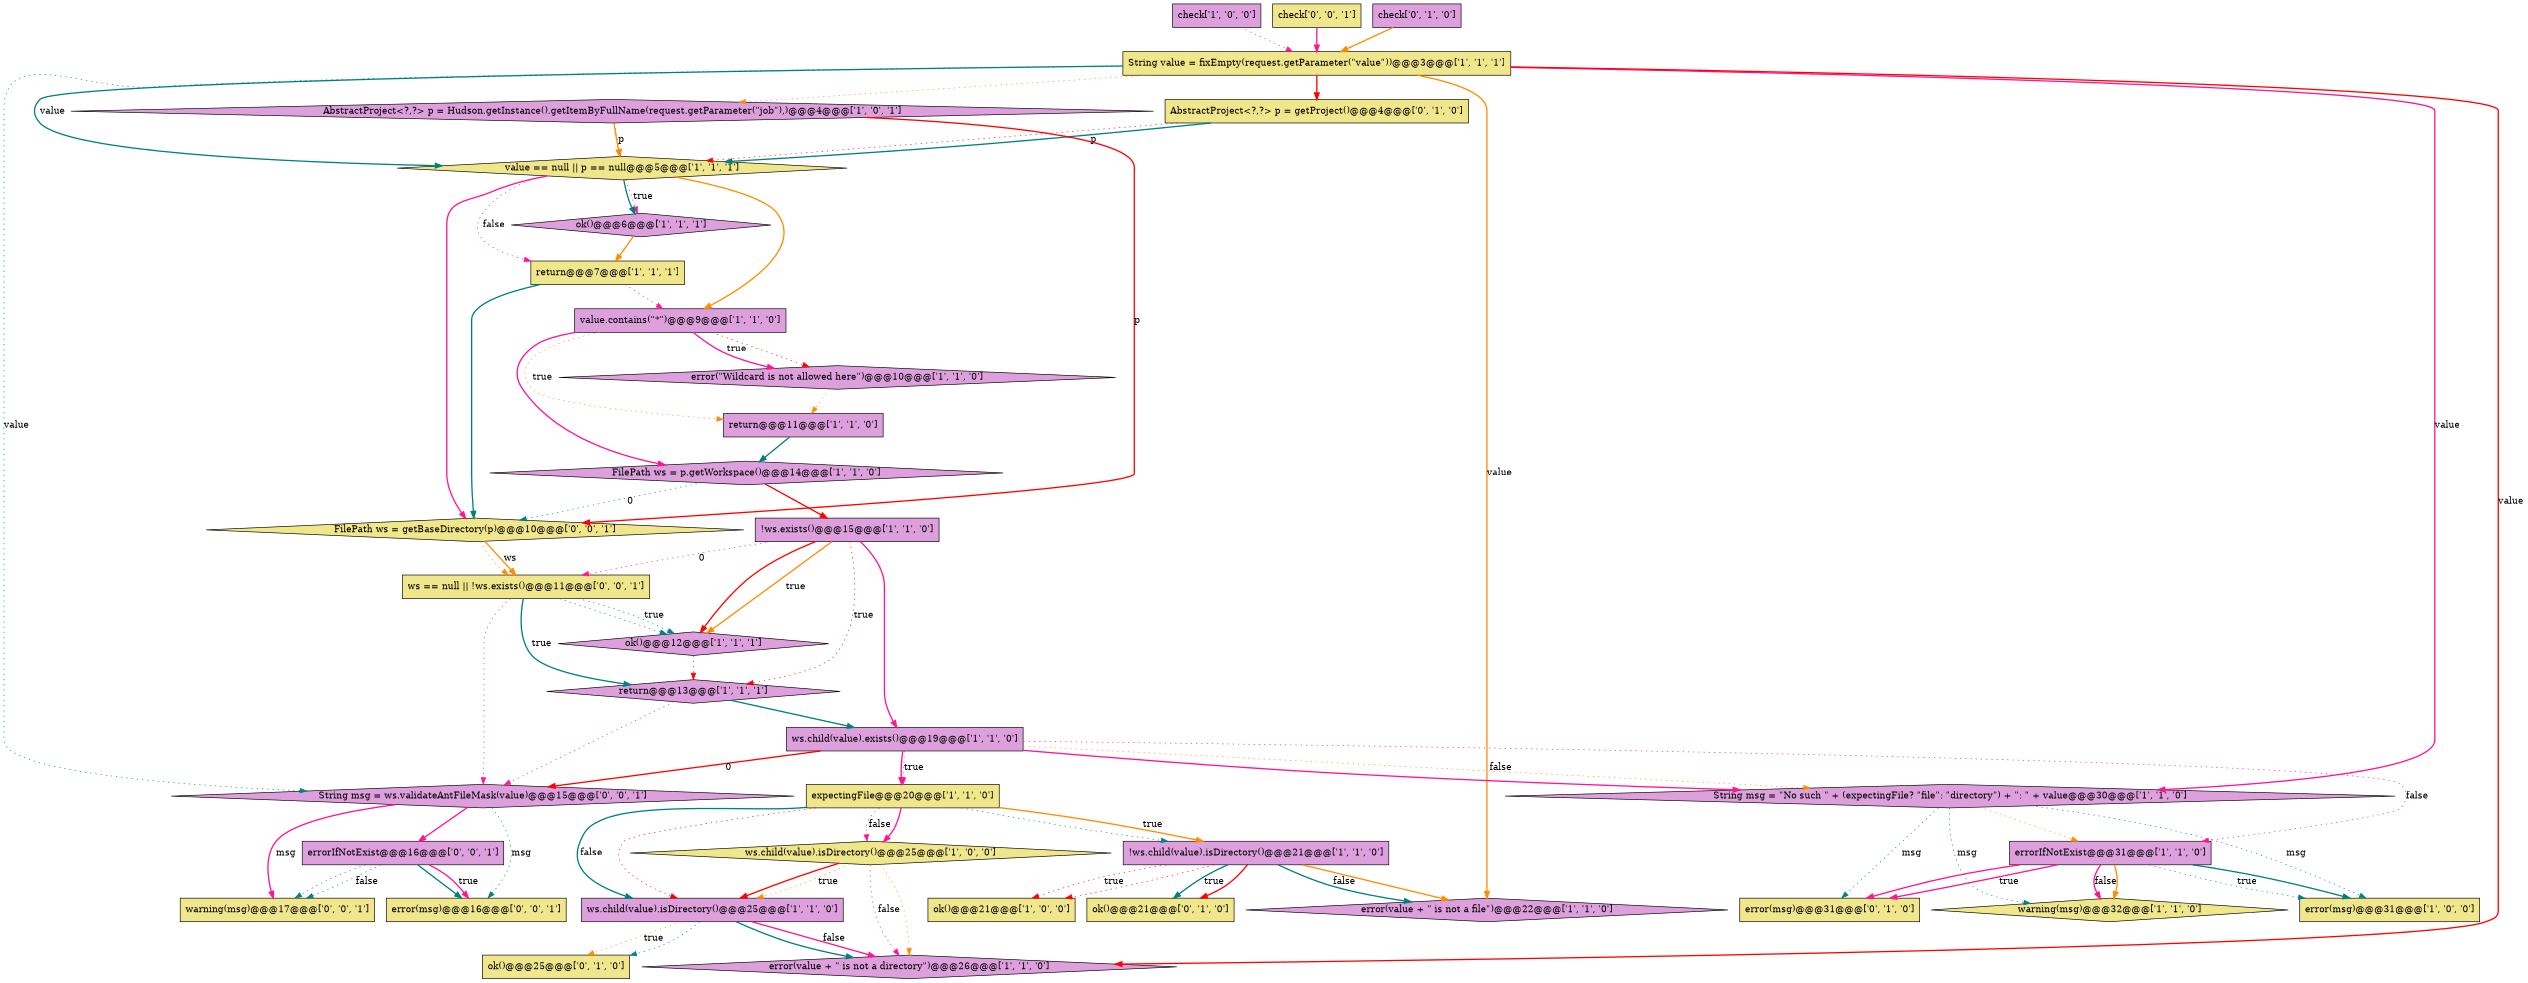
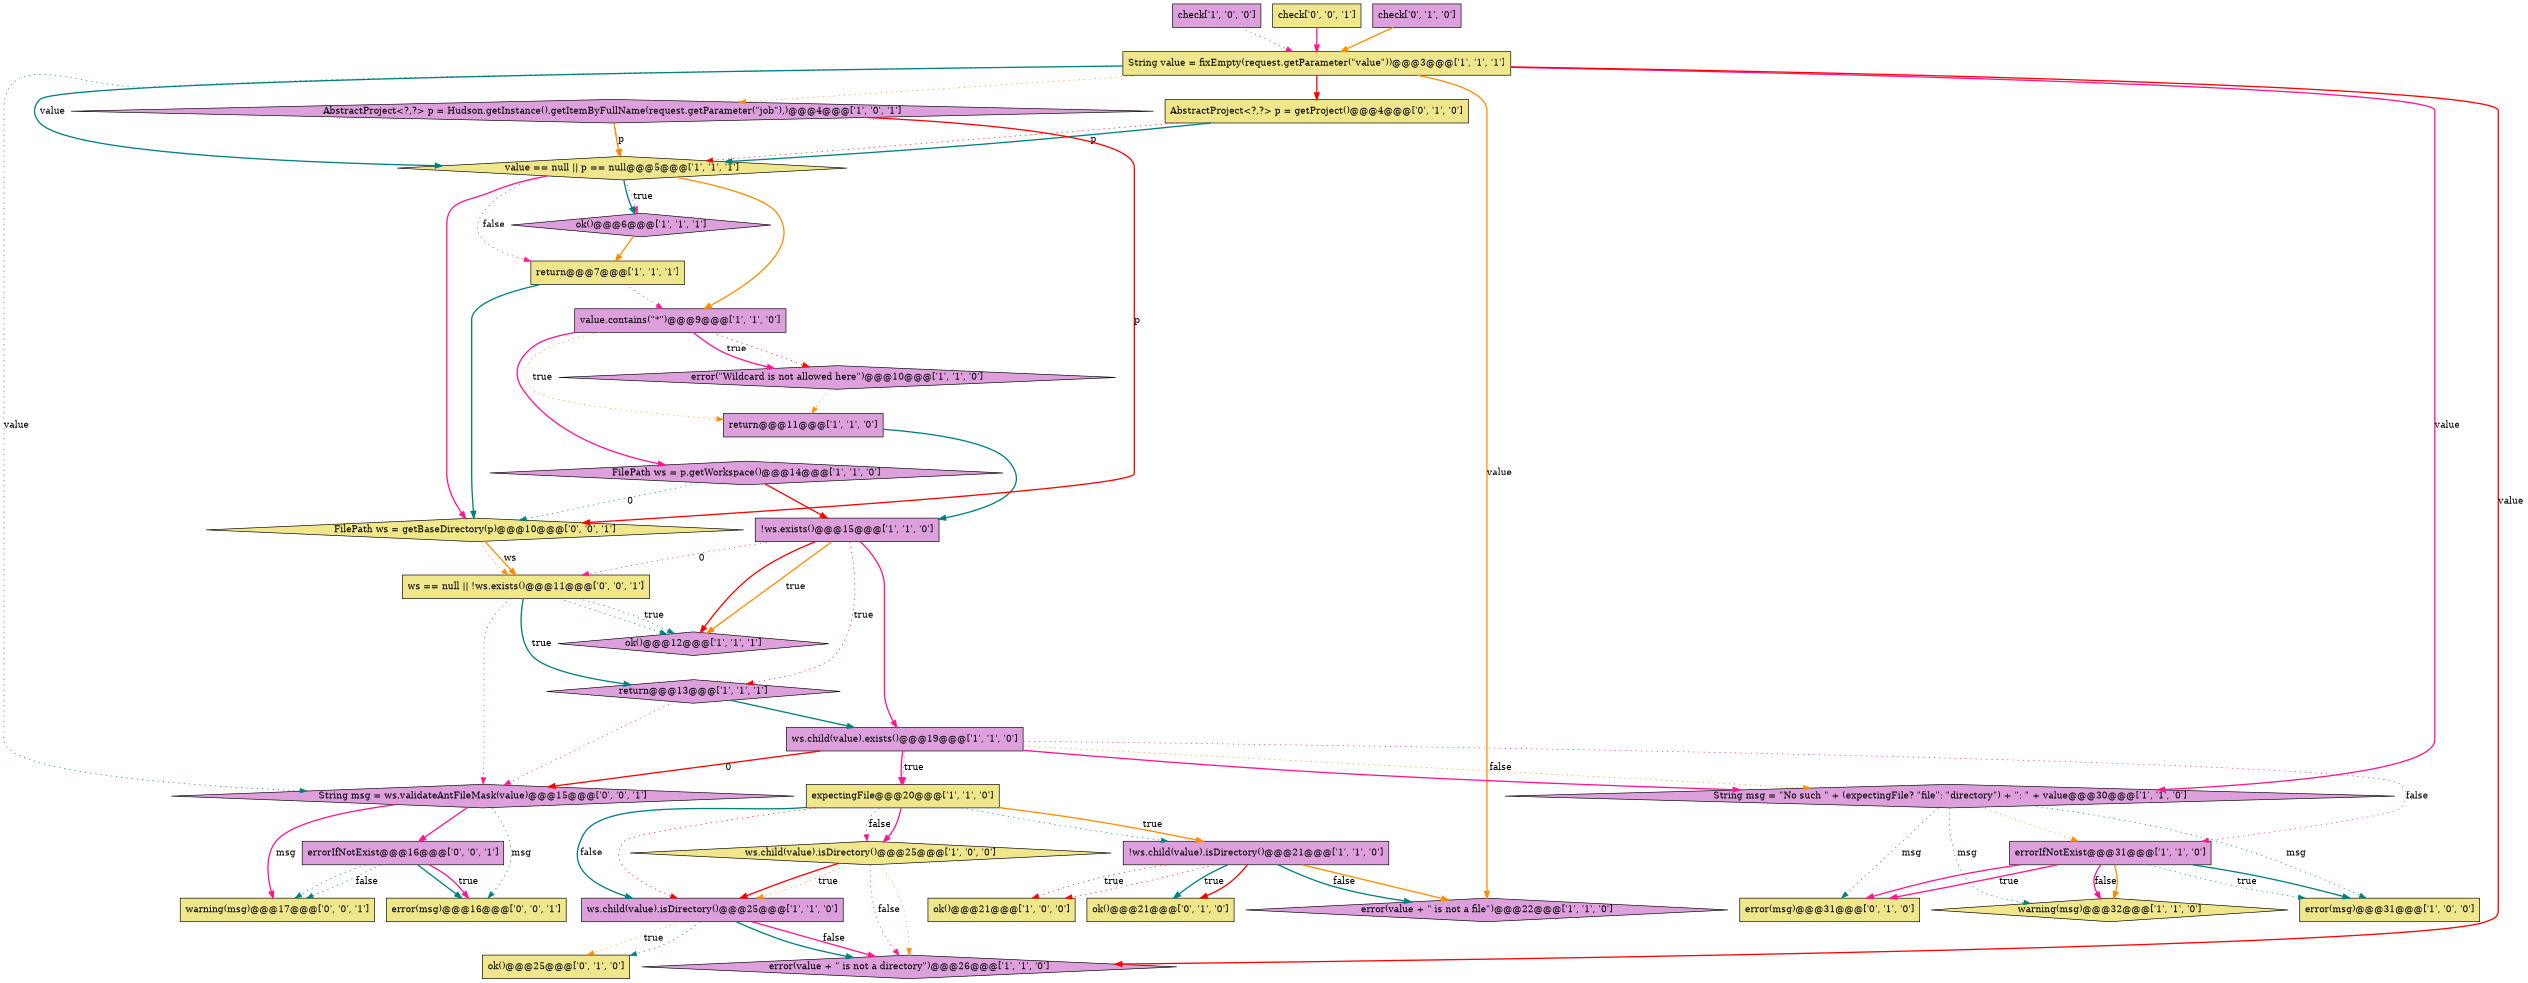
  digraph {
    node [fillcolor=plum shape=box style=filled]
    edge [color=deeppink style=bold]
    n1 [label="String msg = ws.validateAntFileMask(value)@@@15@@@['0', '0', '1']" shape=diamond]
    n2 [label="errorIfNotExist@@@16@@@['0', '0', '1']"]
    n3 [fillcolor=khaki label="warning(msg)@@@17@@@['0', '0', '1']"]
    n4 [fillcolor=khaki label="error(msg)@@@16@@@['0', '0', '1']"]
    n5 [label="value.contains(\"*\")@@@9@@@['1', '1', '0']"]
    n6 [label="error(\"Wildcard is not allowed here\")@@@10@@@['1', '1', '0']" shape=diamond]
    n7 [label="FilePath ws = p.getWorkspace()@@@14@@@['1', '1', '0']" shape=diamond]
    n8 [label="return@@@11@@@['1', '1', '0']"]
    n9 [fillcolor=khaki label="FilePath ws = getBaseDirectory(p)@@@10@@@['0', '0', '1']" shape=diamond]
    n10 [label="!ws.exists()@@@15@@@['1', '1', '0']"]
    n11 [label="errorIfNotExist@@@31@@@['1', '1', '0']"]
    n12 [fillcolor=khaki label="error(msg)@@@31@@@['0', '1', '0']"]
    n13 [fillcolor=khaki label="warning(msg)@@@32@@@['1', '1', '0']" shape=diamond]
    n14 [fillcolor=khaki label="error(msg)@@@31@@@['1', '0', '0']"]
    n15 [label="check['1', '0', '0']"]
    n16 [fillcolor=khaki label="String value = fixEmpty(request.getParameter(\"value\"))@@@3@@@['1', '1', '1']"]
    n17 [fillcolor=khaki label="value == null || p == null@@@5@@@['1', '1', '1']" shape=diamond]
    n18 [label="String msg = \"No such \" + (expectingFile? \"file\": \"directory\") + \": \" + value@@@30@@@['1', '1', '0']" shape=diamond]
    n19 [label="error(value + \" is not a directory\")@@@26@@@['1', '1', '0']" shape=diamond]
    n20 [fillcolor=khaki label="AbstractProject<?,?> p = getProject()@@@4@@@['0', '1', '0']"]
    n21 [label="error(value + \" is not a file\")@@@22@@@['1', '1', '0']" shape=diamond]
    n22 [label="AbstractProject<?,?> p = Hudson.getInstance().getItemByFullName(request.getParameter(\"job\"),)@@@4@@@['1', '0', '1']" shape=diamond]
    n23 [fillcolor=khaki label="return@@@7@@@['1', '1', '1']"]
    n24 [label="ok()@@@6@@@['1', '1', '1']" shape=diamond]
    n25 [fillcolor=khaki label="ws == null || !ws.exists()@@@11@@@['0', '0', '1']"]
    n26 [fillcolor=khaki label="check['0', '0', '1']"]
    n27 [label="return@@@13@@@['1', '1', '1']" shape=diamond]
    n28 [label="ok()@@@12@@@['1', '1', '1']" shape=diamond]
    n29 [label="ws.child(value).exists()@@@19@@@['1', '1', '0']"]
    n30 [fillcolor=khaki label="expectingFile@@@20@@@['1', '1', '0']"]
    n31 [label="ws.child(value).isDirectory()@@@25@@@['1', '1', '0']"]
    n32 [fillcolor=khaki label="ok()@@@25@@@['0', '1', '0']"]
    n33 [label="check['0', '1', '0']"]
    n34 [label="!ws.child(value).isDirectory()@@@21@@@['1', '1', '0']"]
    n35 [fillcolor=khaki label="ok()@@@21@@@['1', '0', '0']"]
    n36 [fillcolor=khaki label="ok()@@@21@@@['0', '1', '0']"]
    n37 [fillcolor=khaki label="ws.child(value).isDirectory()@@@25@@@['1', '0', '0']" shape=diamond]
    n1 -> n2
    n1 -> n3 [label=msg]
    n1 -> n4 [color=teal label=msg style=dotted]
    n2 -> n3 [color=teal label=false style=dotted]
    n2 -> n3 [color=teal style=dotted]
    n2 -> n4 [color=teal]
    n2 -> n4 [label=true]
    n5 -> n6 [color=red style=dotted]
    n5 -> n6 [label=true]
    n5 -> n7
    n5 -> n8 [color=darkorange label=true style=dotted]
    n6 -> n8 [color=darkorange style=dotted]
    n7 -> n9 [color=teal label=0 style=dotted]
    n7 -> n10 [color=red]
-   n8 -> n7 [color=teal]
+   n8 -> n10 [color=teal]
    n9 -> n25 [color=darkorange label=ws]
    n9 -> n25 [color=darkorange style=dotted]
    n10 -> n25 [label=0 style=dotted]
    n10 -> n27 [color=red label=true style=dotted]
    n10 -> n28 [color=darkorange label=true]
    n10 -> n28 [color=red]
    n10 -> n29
    n11 -> n12 [label=true]
    n11 -> n12
    n11 -> n13 [label=false]
    n11 -> n13 [color=darkorange]
    n11 -> n14 [color=teal]
    n11 -> n14 [color=teal label=true style=dotted]
    n15 -> n16 [style=dotted]
    n16 -> n1 [color=teal label=value style=dotted]
    n16 -> n17 [color=teal label=value]
    n16 -> n18 [label=value]
    n16 -> n19 [color=red label=value]
    n16 -> n20 [color=red]
    n16 -> n21 [color=darkorange label=value]
    n16 -> n22 [color=darkorange style=dotted]
    n17 -> n5 [color=darkorange]
    n17 -> n9
    n17 -> n23 [label=false style=dotted]
    n17 -> n24 [label=true style=dotted]
    n17 -> n24 [color=teal]
    n18 -> n11 [color=darkorange style=dotted]
    n18 -> n12 [color=teal label=msg style=dotted]
    n18 -> n13 [color=teal label=msg style=dotted]
    n18 -> n14 [color=teal label=msg style=dotted]
    n20 -> n17 [color=red style=dotted]
    n20 -> n17 [color=teal label=p]
    n22 -> n9 [color=red label=p]
    n22 -> n17 [color=red label=p style=dotted]
    n22 -> n17 [color=darkorange]
    n23 -> n5 [style=dotted]
    n23 -> n9 [color=teal]
    n24 -> n23 [color=darkorange]
    n25 -> n1 [style=dotted]
    n25 -> n27 [color=teal label=true]
    n25 -> n28 [color=teal style=dotted]
    n25 -> n28 [color=teal label=true style=dotted]
    n26 -> n16
    n27 -> n1 [style=dotted]
    n27 -> n29 [color=teal]
-   n28 -> n27 [color=red style=dotted]
    n29 -> n1 [color=red label=0]
    n29 -> n11 [label=false style=dotted]
    n29 -> n18
    n29 -> n18 [color=darkorange label=false style=dotted]
    n29 -> n30 [label=true style=dotted]
    n29 -> n30
    n30 -> n31 [color=teal label=false]
    n30 -> n31 [color=red style=dotted]
    n30 -> n34 [color=darkorange label=true]
    n30 -> n34 [color=teal style=dotted]
    n30 -> n37
    n30 -> n37 [label=false style=dotted]
    n31 -> n19 [color=teal]
    n31 -> n19 [label=false]
    n31 -> n32 [color=darkorange label=true style=dotted]
    n31 -> n32 [color=teal style=dotted]
    n33 -> n16 [color=darkorange]
    n34 -> n21 [color=darkorange]
    n34 -> n21 [color=teal label=false]
    n34 -> n35 [color=red label=true style=dotted]
    n34 -> n35 [color=red style=dotted]
    n34 -> n36 [color=teal label=true]
    n34 -> n36 [color=red]
    n37 -> n19 [label=false style=dotted]
    n37 -> n19 [color=darkorange style=dotted]
    n37 -> n31 [color=red]
    n37 -> n31 [color=darkorange label=true style=dotted]
  }
